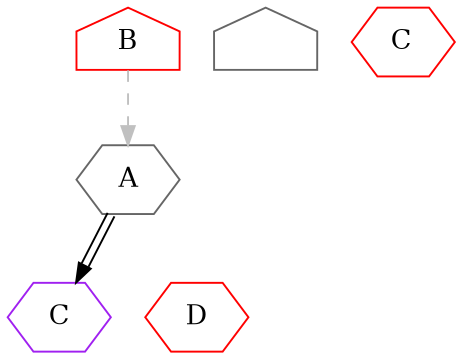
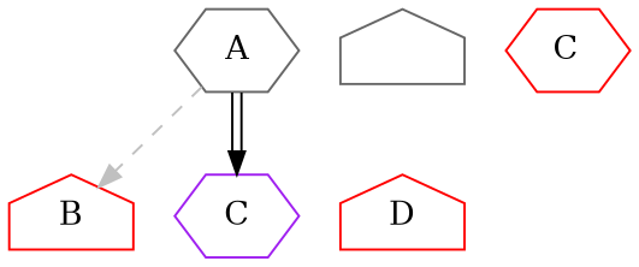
  digraph {
    node [color=red shape=hexagon]
    A [color=gray40]
    B [shape=house]
    C [color=purple]
-   D
+   D [shape=house]
    "‭" [color=gray40 shape=house]
    "C "
-   B -> A [color=grey style=dashed]
+   A -> B [color=grey style=dashed]
    A -> C [color="black:invis:black"]
    A -> D [arrowhead=none penwidth=2990512576461256886]
  }
